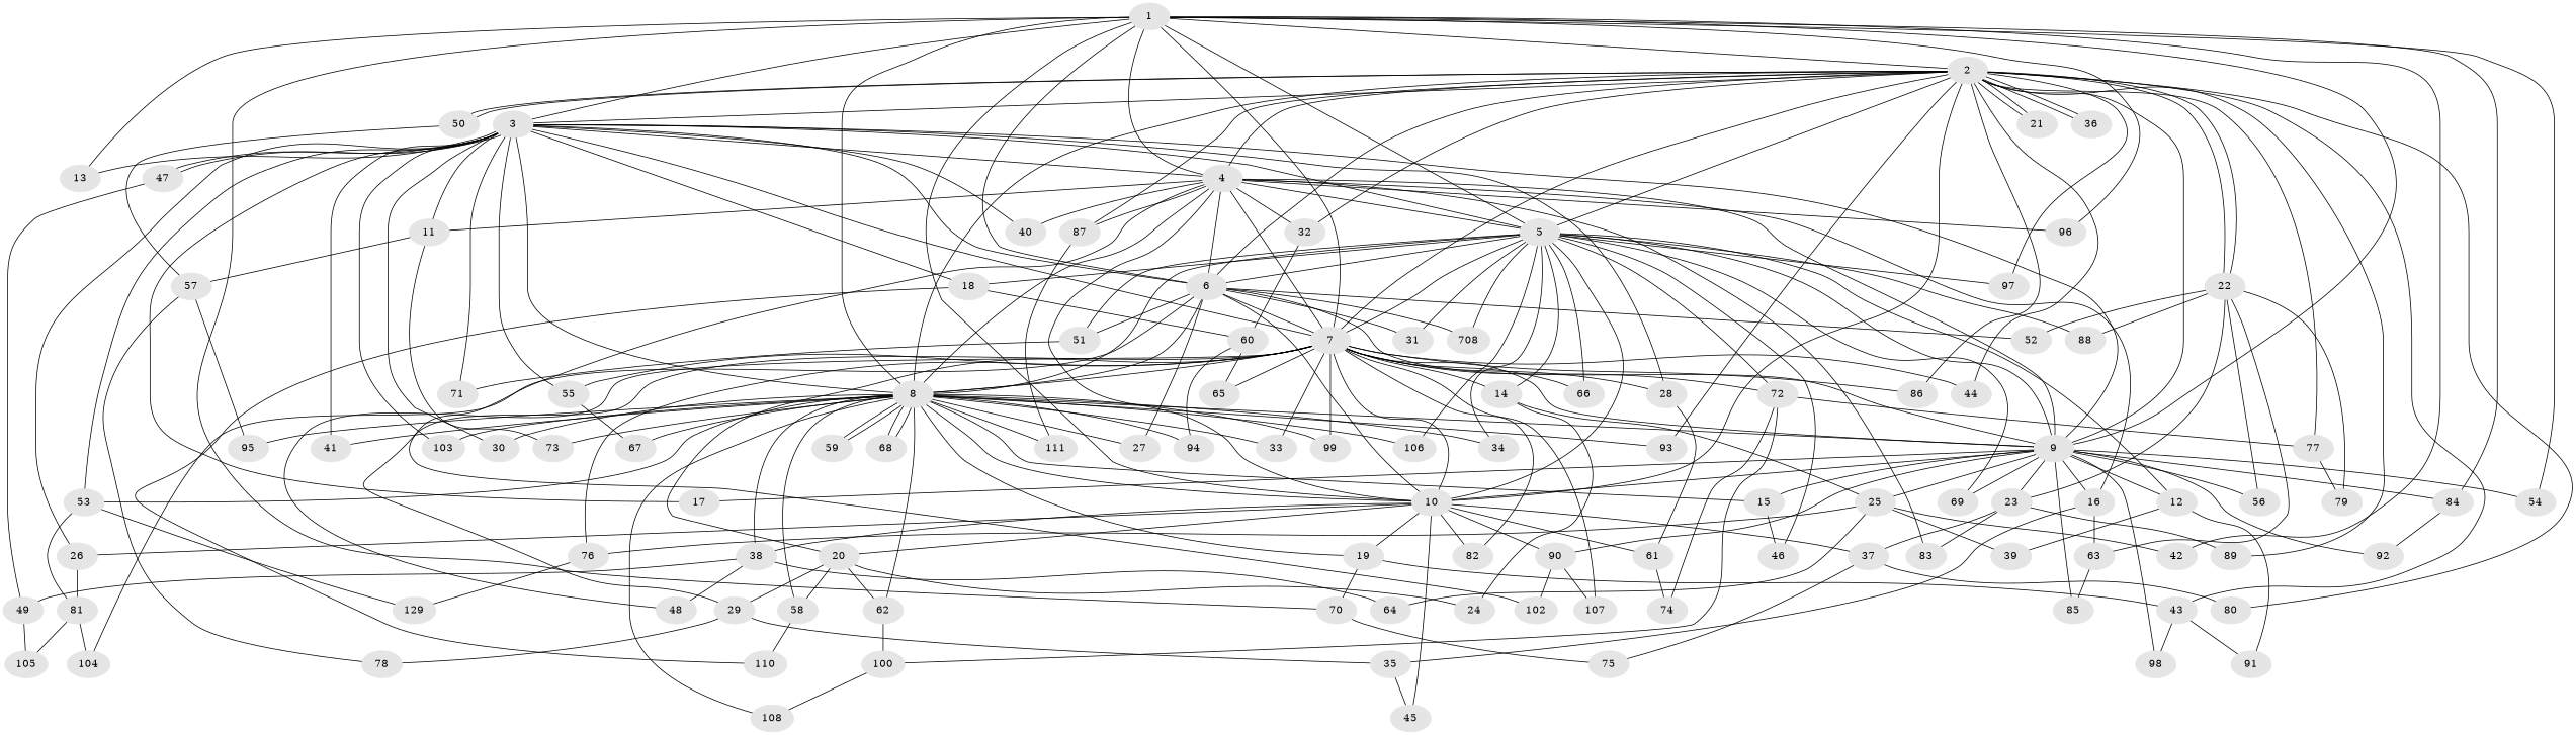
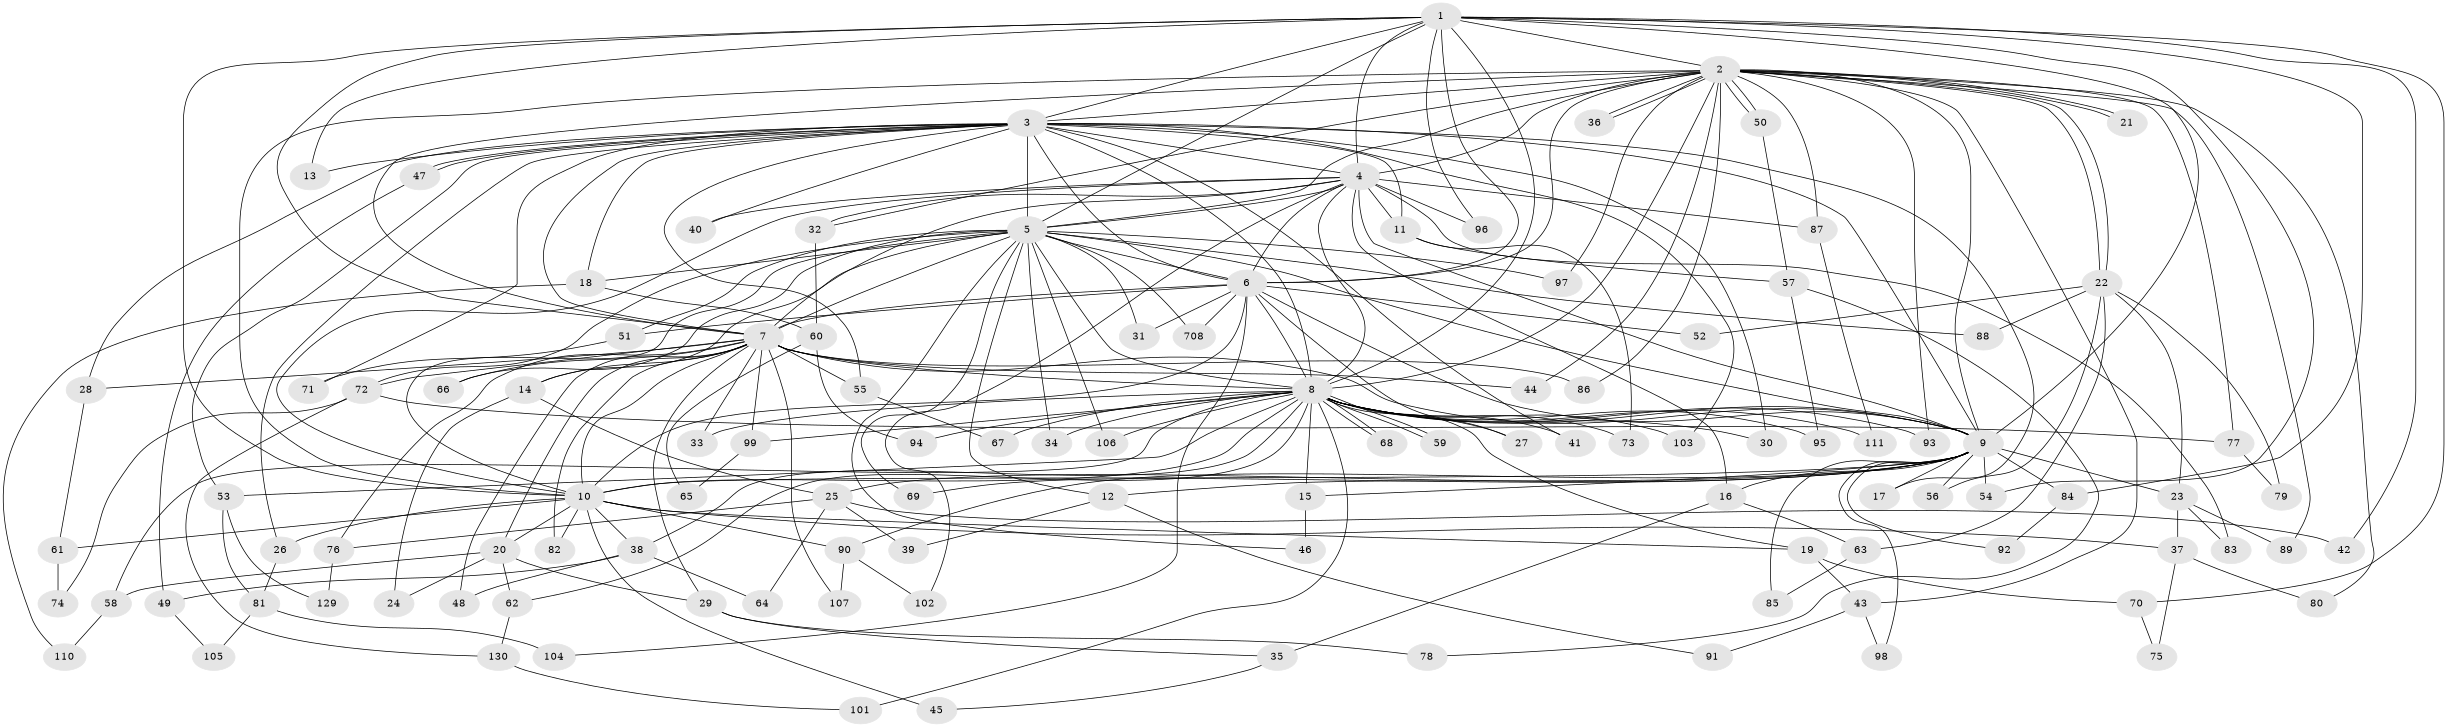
  graph {
    node [color=gray90 style=filled]
    1
    2
    3
    4
    5
    6
    7
    8
    9
    10
    13
    42
    54
    70
    84
    96
    21
    22
    32
    36
    43
    44
    50
    77
    80
    86
    87
    89
    93
    97
    11
    17
    18
    26
    28
    30
    40
    41
    47
    53
    55
    71
    103
    16
    83
    102
    12
    14
    31
    34
    46
    51
    66
    69
    72
    88
    106
    n58 [label=708]
    27
    52
    104
    20
    29
    33
    48
    65
    76
    82
    99
    107
    15
    19
    38
    58
    59
    62
    67
    68
    73
    94
    95
-   101 [label=108]
+   101
    111
    23
    25
    56
    85
    90
    92
    98
    37
    45
    61
    75
    63
    79
    60
    91
    57
    110
    81
    49
    n103 [label=129]
    35
    39
    24
    74
-   100
+   100 [label=130]
    78
    64
    105
    1 -- 2
    1 -- 3
    1 -- 4
    1 -- 5
    1 -- 6
    1 -- 7
    1 -- 8
    1 -- 9
    1 -- 10
    1 -- 13
    1 -- 42
    1 -- 54
    1 -- 70
    1 -- 84
    1 -- 96
    2 -- 3
    2 -- 4
    2 -- 5
    2 -- 6
    2 -- 7
    2 -- 8
    2 -- 9
    2 -- 10
    2 -- 21
    2 -- 21
    2 -- 22
    2 -- 22
    2 -- 32
    2 -- 36
    2 -- 36
    2 -- 43
    2 -- 44
    2 -- 50
    2 -- 50
    2 -- 77
    2 -- 80
    2 -- 86
    2 -- 87
    2 -- 89
    2 -- 93
    2 -- 97
    3 -- 4
    3 -- 5
    3 -- 6
    3 -- 7
    3 -- 8
    3 -- 9
    3 -- 13
    3 -- 11
    3 -- 17
    3 -- 18
    3 -- 26
    3 -- 28
    3 -- 30
    3 -- 40
    3 -- 41
    3 -- 47
    3 -- 47
    3 -- 53
    3 -- 55
    3 -- 71
    3 -- 103
    4 -- 5
    4 -- 6
    4 -- 7
    4 -- 8
    4 -- 9
    4 -- 10
    4 -- 96
    4 -- 32
    4 -- 87
    4 -- 11
    4 -- 40
    4 -- 16
    4 -- 83
    4 -- 102
    5 -- 6
    5 -- 7
    5 -- 8
    5 -- 9
    5 -- 10
    5 -- 97
    5 -- 18
    5 -- 12
    5 -- 14
    5 -- 31
    5 -- 34
    5 -- 46
    5 -- 51
    5 -- 66
    5 -- 69
    5 -- 72
    5 -- 88
    5 -- 106
    5 -- n58
    6 -- 7
    6 -- 8
    6 -- 9
    6 -- 10
    6 -- 31
    6 -- 51
    6 -- n58
    6 -- 27
    6 -- 52
    6 -- 104
    7 -- 8
    7 -- 9
    7 -- 10
    7 -- 44
    7 -- 86
    7 -- 28
    7 -- 55
    7 -- 14
    7 -- 66
    7 -- 72
    7 -- 20
    7 -- 29
    7 -- 33
    7 -- 48
-   7 -- 65
+   99 -- 65
    7 -- 76
    7 -- 82
    7 -- 99
    7 -- 107
    8 -- 9
    8 -- 10
    8 -- 93
    8 -- 30
    8 -- 41
    8 -- 53
    8 -- 103
    8 -- 34
    8 -- 106
    8 -- 27
    8 -- 33
    8 -- 99
    8 -- 15
    8 -- 19
    8 -- 38
    8 -- 58
    8 -- 59
    8 -- 59
    8 -- 62
    8 -- 67
    8 -- 68
    8 -- 68
    8 -- 73
    8 -- 94
    8 -- 95
    8 -- 101
    8 -- 111
    9 -- 10
    9 -- 54
    9 -- 84
    9 -- 17
    9 -- 16
    9 -- 12
    9 -- 69
    9 -- 15
    9 -- 23
    9 -- 25
    9 -- 56
    9 -- 85
    9 -- 90
    9 -- 92
    9 -- 98
    10 -- 26
    10 -- 20
    10 -- 82
    10 -- 19
    10 -- 38
    10 -- 90
    10 -- 37
    10 -- 45
    10 -- 61
    70 -- 75
    84 -- 92
    22 -- 88
    22 -- 52
    22 -- 23
    22 -- 56
    22 -- 63
    22 -- 79
    32 -- 60
    43 -- 98
    43 -- 91
    50 -- 57
    77 -- 79
    87 -- 111
    11 -- 73
    11 -- 57
    18 -- 60
    18 -- 110
    26 -- 81
    28 -- 61
    47 -- 49
    53 -- 81
    53 -- n103
    55 -- 67
    16 -- 63
    16 -- 35
    12 -- 91
    12 -- 39
    14 -- 25
    14 -- 24
    51 -- 71
    72 -- 77
    72 -- 74
    72 -- 100
    20 -- 29
    20 -- 58
    20 -- 62
    20 -- 24
    29 -- 35
    29 -- 78
    76 -- n103
    15 -- 46
    19 -- 70
    19 -- 43
    38 -- 48
    38 -- 49
    38 -- 64
    58 -- 110
    62 -- 100
    23 -- 89
    23 -- 83
    23 -- 37
    25 -- 42
    25 -- 76
    25 -- 39
    25 -- 64
    90 -- 102
    90 -- 107
    37 -- 80
    37 -- 75
    61 -- 74
    63 -- 85
    60 -- 65
    60 -- 94
    57 -- 95
    57 -- 78
    81 -- 104
    81 -- 105
    49 -- 105
    35 -- 45
    100 -- 101
  }
